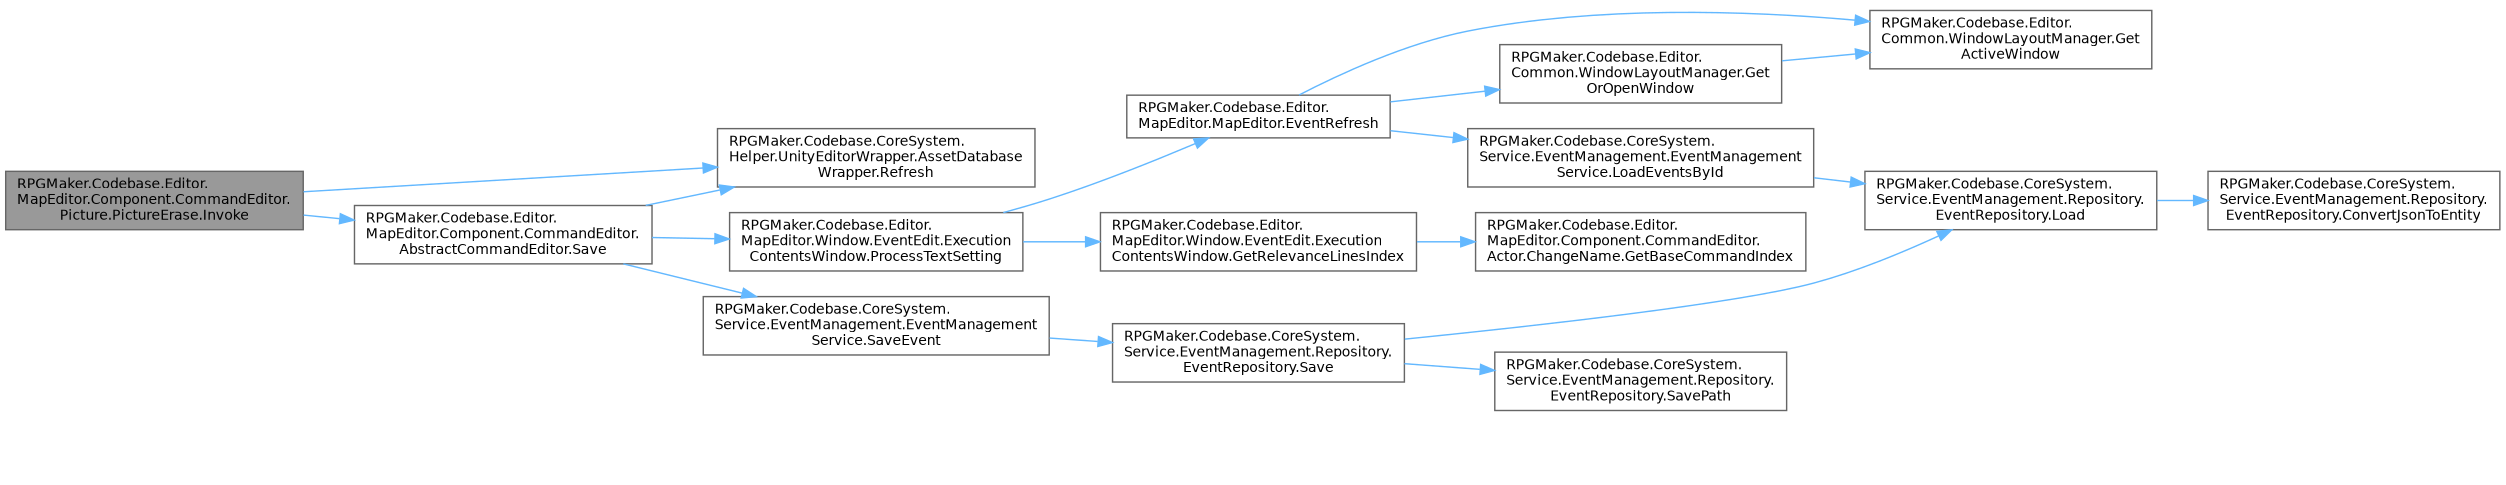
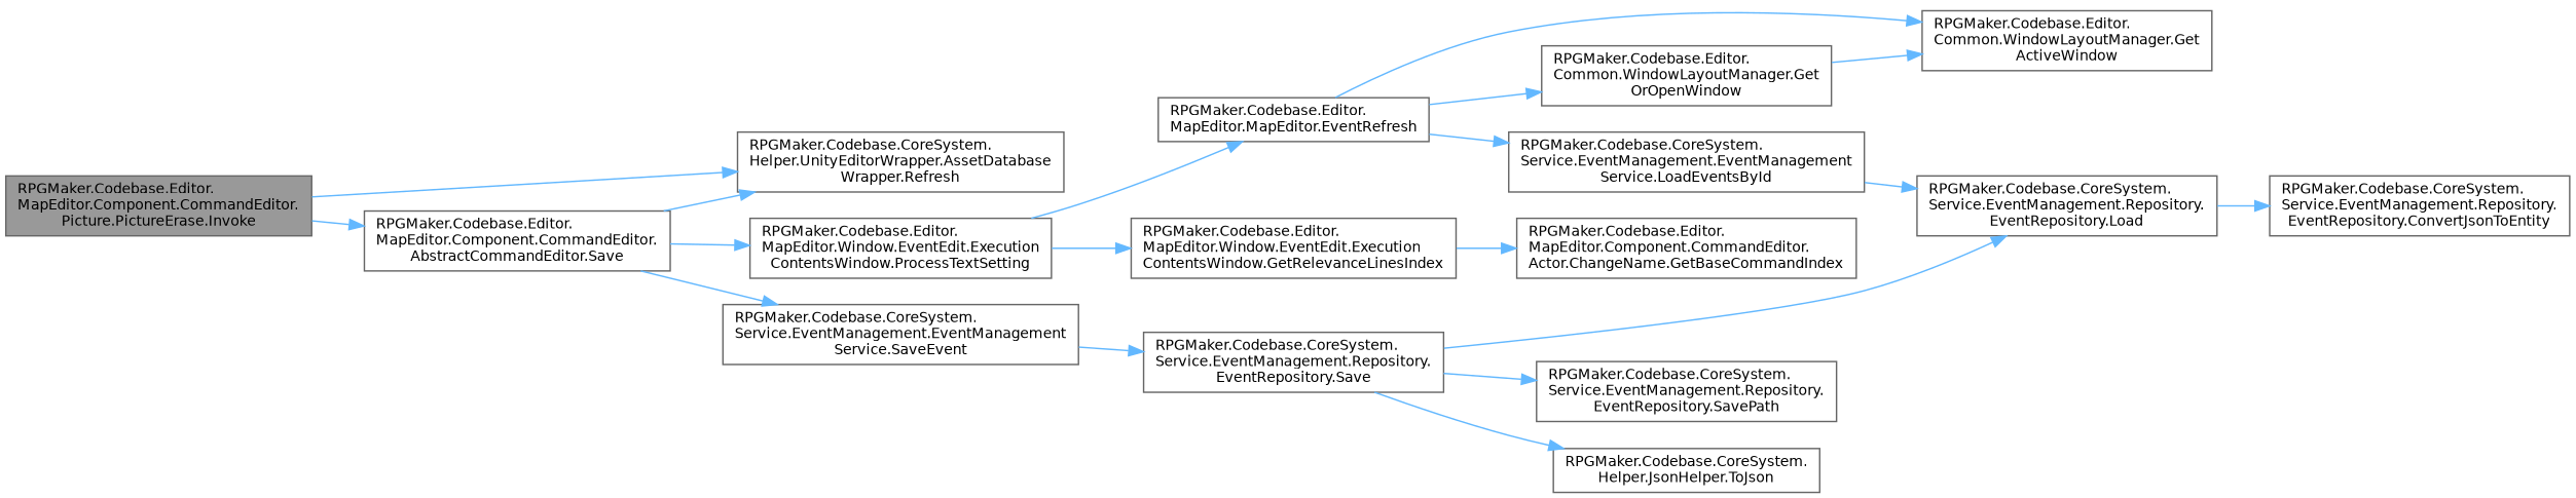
  digraph {
    rankdir=LR
    node [color=grey40 fillcolor=white fontname=Helvetica fontsize=10 shape=box style=filled]
    edge [color=steelblue1 fontname=Helvetica fontsize=10 labelfontname=Helvetica labelfontsize=10 style=solid]
    n1 [color=gray40 fillcolor=grey60 fontcolor=black height=0.2 label="RPGMaker.Codebase.Editor.\lMapEditor.Component.CommandEditor.\lPicture.PictureErase.Invoke" width=0.4]
    n2 [height=0.2 label="RPGMaker.Codebase.CoreSystem.\lHelper.UnityEditorWrapper.AssetDatabase\lWrapper.Refresh" width=0.4]
    n3 [height=0.2 label="RPGMaker.Codebase.Editor.\lMapEditor.Component.CommandEditor.\lAbstractCommandEditor.Save" width=0.4]
    n4 [height=0.2 label="RPGMaker.Codebase.Editor.\lMapEditor.Window.EventEdit.Execution\lContentsWindow.ProcessTextSetting" width=0.4]
    n5 [height=0.2 label="RPGMaker.Codebase.CoreSystem.\lService.EventManagement.EventManagement\lService.SaveEvent" width=0.4]
    n6 [height=0.2 label="RPGMaker.Codebase.Editor.\lMapEditor.MapEditor.EventRefresh" width=0.4]
    n7 [height=0.2 label="RPGMaker.Codebase.Editor.\lMapEditor.Window.EventEdit.Execution\lContentsWindow.GetRelevanceLinesIndex" width=0.4]
    n8 [height=0.2 label="RPGMaker.Codebase.Editor.\lCommon.WindowLayoutManager.Get\lActiveWindow" width=0.4]
    n9 [height=0.2 label="RPGMaker.Codebase.Editor.\lCommon.WindowLayoutManager.Get\lOrOpenWindow" width=0.4]
    n10 [height=0.2 label="RPGMaker.Codebase.CoreSystem.\lService.EventManagement.EventManagement\lService.LoadEventsById" width=0.4]
    n11 [height=0.2 label="RPGMaker.Codebase.CoreSystem.\lService.EventManagement.Repository.\lEventRepository.Load" width=0.4]
    n12 [height=0.2 label="RPGMaker.Codebase.CoreSystem.\lService.EventManagement.Repository.\lEventRepository.ConvertJsonToEntity" width=0.4]
    n13 [height=0.2 label="RPGMaker.Codebase.Editor.\lMapEditor.Component.CommandEditor.\lActor.ChangeName.GetBaseCommandIndex" width=0.4]
    n14 [height=0.2 label="RPGMaker.Codebase.CoreSystem.\lService.EventManagement.Repository.\lEventRepository.Save" width=0.4]
    n15 [height=0.2 label="RPGMaker.Codebase.CoreSystem.\lService.EventManagement.Repository.\lEventRepository.SavePath" width=0.4]
+   n16 [height=0.2 label="RPGMaker.Codebase.CoreSystem.\lHelper.JsonHelper.ToJson" width=0.4]
    n1 -> n2
    n1 -> n3
    n3 -> n2
    n3 -> n4
    n3 -> n5
    n4 -> n6
    n4 -> n7
    n5 -> n14
    n6 -> n8
    n6 -> n9
    n6 -> n10
    n7 -> n13
    n9 -> n8
    n10 -> n11
    n11 -> n12
    n14 -> n11
    n14 -> n15
+   n14 -> n16
  }
